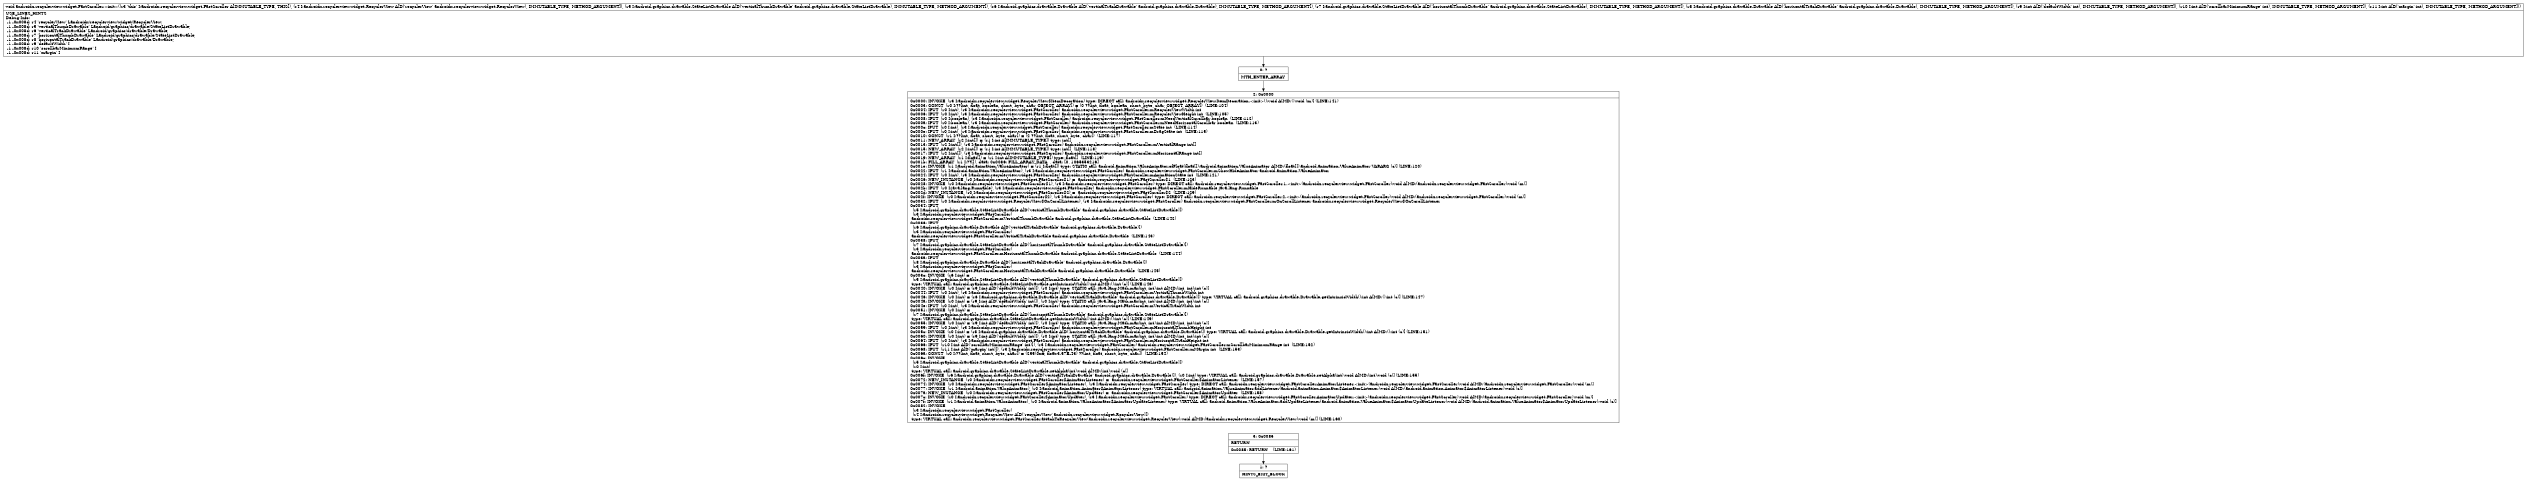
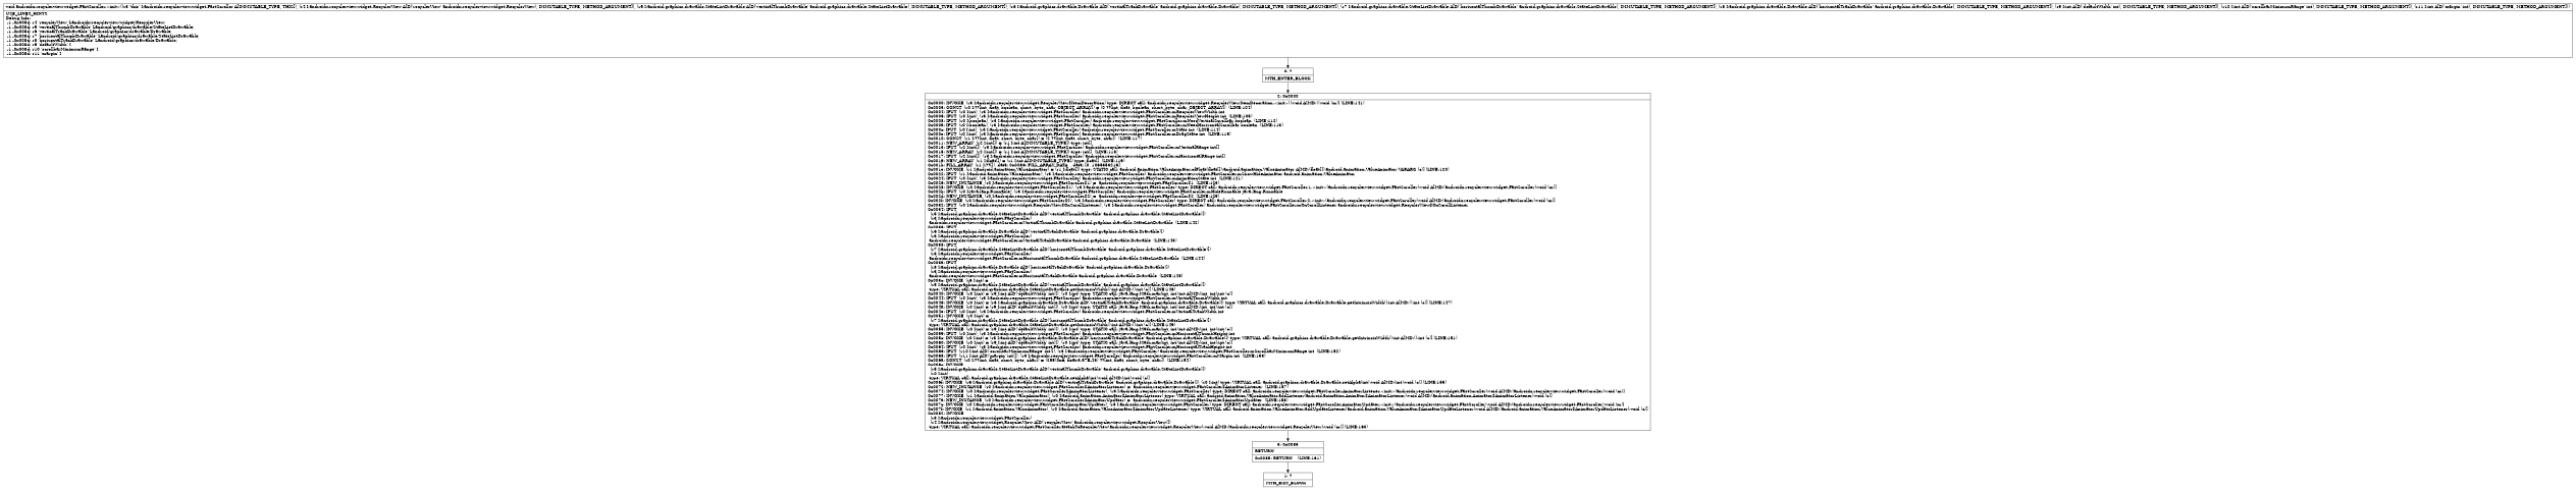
  digraph {
    node [shape=record]
-   n1 [label="{0\:\ ?|MTH_ENTER_ARRAY\l}"]
+   n1 [label="{0\:\ ?|MTH_ENTER_BLOCK\l}"]
    n2 [label="{2\:\ 0x0000|0x0000: INVOKE  (r3 I:androidx.recyclerview.widget.RecyclerView$ItemDecoration) type: DIRECT call: androidx.recyclerview.widget.RecyclerView.ItemDecoration.\<init\>():void A[MD:():void (m)] (LINE:141)\l0x0003: CONST  (r0 I:??[int, float, boolean, short, byte, char, OBJECT, ARRAY]) = (0 ??[int, float, boolean, short, byte, char, OBJECT, ARRAY])  (LINE:104)\l0x0004: IPUT  (r0 I:int), (r3 I:androidx.recyclerview.widget.FastScroller) androidx.recyclerview.widget.FastScroller.mRecyclerViewWidth int \l0x0006: IPUT  (r0 I:int), (r3 I:androidx.recyclerview.widget.FastScroller) androidx.recyclerview.widget.FastScroller.mRecyclerViewHeight int  (LINE:105)\l0x0008: IPUT  (r0 I:boolean), (r3 I:androidx.recyclerview.widget.FastScroller) androidx.recyclerview.widget.FastScroller.mNeedVerticalScrollbar boolean  (LINE:112)\l0x000a: IPUT  (r0 I:boolean), (r3 I:androidx.recyclerview.widget.FastScroller) androidx.recyclerview.widget.FastScroller.mNeedHorizontalScrollbar boolean  (LINE:113)\l0x000c: IPUT  (r0 I:int), (r3 I:androidx.recyclerview.widget.FastScroller) androidx.recyclerview.widget.FastScroller.mState int  (LINE:114)\l0x000e: IPUT  (r0 I:int), (r3 I:androidx.recyclerview.widget.FastScroller) androidx.recyclerview.widget.FastScroller.mDragState int  (LINE:115)\l0x0010: CONST  (r1 I:??[int, float, short, byte, char]) = (2 ??[int, float, short, byte, char])  (LINE:117)\l0x0011: NEW_ARRAY  (r2 I:int[]) = (r1 I:int A[IMMUTABLE_TYPE]) type: int[] \l0x0013: IPUT  (r2 I:int[]), (r3 I:androidx.recyclerview.widget.FastScroller) androidx.recyclerview.widget.FastScroller.mVerticalRange int[] \l0x0015: NEW_ARRAY  (r2 I:int[]) = (r1 I:int A[IMMUTABLE_TYPE]) type: int[]  (LINE:118)\l0x0017: IPUT  (r2 I:int[]), (r3 I:androidx.recyclerview.widget.FastScroller) androidx.recyclerview.widget.FastScroller.mHorizontalRange int[] \l0x0019: NEW_ARRAY  (r1 I:float[]) = (r1 I:int A[IMMUTABLE_TYPE]) type: float[]  (LINE:119)\l0x001b: FILL_ARRAY  (r1 I:??[]), data: 0x0086: FILL_ARRAY_DATA  , data: [0, 1065353216] \l0x001e: INVOKE  (r1 I:android.animation.ValueAnimator) = (r1 I:float[]) type: STATIC call: android.animation.ValueAnimator.ofFloat(float[]):android.animation.ValueAnimator A[MD:(float[]):android.animation.ValueAnimator VARARG (c)] (LINE:120)\l0x0022: IPUT  (r1 I:android.animation.ValueAnimator), (r3 I:androidx.recyclerview.widget.FastScroller) androidx.recyclerview.widget.FastScroller.mShowHideAnimator android.animation.ValueAnimator \l0x0024: IPUT  (r0 I:int), (r3 I:androidx.recyclerview.widget.FastScroller) androidx.recyclerview.widget.FastScroller.mAnimationState int  (LINE:121)\l0x0026: NEW_INSTANCE  (r0 I:androidx.recyclerview.widget.FastScroller$1) =  androidx.recyclerview.widget.FastScroller$1  (LINE:123)\l0x0028: INVOKE  (r0 I:androidx.recyclerview.widget.FastScroller$1), (r3 I:androidx.recyclerview.widget.FastScroller) type: DIRECT call: androidx.recyclerview.widget.FastScroller.1.\<init\>(androidx.recyclerview.widget.FastScroller):void A[MD:(androidx.recyclerview.widget.FastScroller):void (m)]\l0x002b: IPUT  (r0 I:java.lang.Runnable), (r3 I:androidx.recyclerview.widget.FastScroller) androidx.recyclerview.widget.FastScroller.mHideRunnable java.lang.Runnable \l0x002d: NEW_INSTANCE  (r0 I:androidx.recyclerview.widget.FastScroller$2) =  androidx.recyclerview.widget.FastScroller$2  (LINE:129)\l0x002f: INVOKE  (r0 I:androidx.recyclerview.widget.FastScroller$2), (r3 I:androidx.recyclerview.widget.FastScroller) type: DIRECT call: androidx.recyclerview.widget.FastScroller.2.\<init\>(androidx.recyclerview.widget.FastScroller):void A[MD:(androidx.recyclerview.widget.FastScroller):void (m)]\l0x0032: IPUT  (r0 I:androidx.recyclerview.widget.RecyclerView$OnScrollListener), (r3 I:androidx.recyclerview.widget.FastScroller) androidx.recyclerview.widget.FastScroller.mOnScrollListener androidx.recyclerview.widget.RecyclerView$OnScrollListener \l0x0034: IPUT  \l  (r5 I:android.graphics.drawable.StateListDrawable A[D('verticalThumbDrawable' android.graphics.drawable.StateListDrawable)])\l  (r3 I:androidx.recyclerview.widget.FastScroller)\l androidx.recyclerview.widget.FastScroller.mVerticalThumbDrawable android.graphics.drawable.StateListDrawable  (LINE:142)\l0x0036: IPUT  \l  (r6 I:android.graphics.drawable.Drawable A[D('verticalTrackDrawable' android.graphics.drawable.Drawable)])\l  (r3 I:androidx.recyclerview.widget.FastScroller)\l androidx.recyclerview.widget.FastScroller.mVerticalTrackDrawable android.graphics.drawable.Drawable  (LINE:143)\l0x0038: IPUT  \l  (r7 I:android.graphics.drawable.StateListDrawable A[D('horizontalThumbDrawable' android.graphics.drawable.StateListDrawable)])\l  (r3 I:androidx.recyclerview.widget.FastScroller)\l androidx.recyclerview.widget.FastScroller.mHorizontalThumbDrawable android.graphics.drawable.StateListDrawable  (LINE:144)\l0x003a: IPUT  \l  (r8 I:android.graphics.drawable.Drawable A[D('horizontalTrackDrawable' android.graphics.drawable.Drawable)])\l  (r3 I:androidx.recyclerview.widget.FastScroller)\l androidx.recyclerview.widget.FastScroller.mHorizontalTrackDrawable android.graphics.drawable.Drawable  (LINE:145)\l0x003c: INVOKE  (r6 I:int) = \l  (r5 I:android.graphics.drawable.StateListDrawable A[D('verticalThumbDrawable' android.graphics.drawable.StateListDrawable)])\l type: VIRTUAL call: android.graphics.drawable.StateListDrawable.getIntrinsicWidth():int A[MD:():int (c)] (LINE:146)\l0x0040: INVOKE  (r0 I:int) = (r9 I:int A[D('defaultWidth' int)]), (r0 I:int) type: STATIC call: java.lang.Math.max(int, int):int A[MD:(int, int):int (c)]\l0x0044: IPUT  (r0 I:int), (r3 I:androidx.recyclerview.widget.FastScroller) androidx.recyclerview.widget.FastScroller.mVerticalThumbWidth int \l0x0046: INVOKE  (r0 I:int) = (r6 I:android.graphics.drawable.Drawable A[D('verticalTrackDrawable' android.graphics.drawable.Drawable)]) type: VIRTUAL call: android.graphics.drawable.Drawable.getIntrinsicWidth():int A[MD:():int (c)] (LINE:147)\l0x004a: INVOKE  (r0 I:int) = (r9 I:int A[D('defaultWidth' int)]), (r0 I:int) type: STATIC call: java.lang.Math.max(int, int):int A[MD:(int, int):int (c)]\l0x004e: IPUT  (r0 I:int), (r3 I:androidx.recyclerview.widget.FastScroller) androidx.recyclerview.widget.FastScroller.mVerticalTrackWidth int \l0x0051: INVOKE  (r0 I:int) = \l  (r7 I:android.graphics.drawable.StateListDrawable A[D('horizontalThumbDrawable' android.graphics.drawable.StateListDrawable)])\l type: VIRTUAL call: android.graphics.drawable.StateListDrawable.getIntrinsicWidth():int A[MD:():int (c)] (LINE:149)\l0x0055: INVOKE  (r0 I:int) = (r9 I:int A[D('defaultWidth' int)]), (r0 I:int) type: STATIC call: java.lang.Math.max(int, int):int A[MD:(int, int):int (c)]\l0x0059: IPUT  (r0 I:int), (r3 I:androidx.recyclerview.widget.FastScroller) androidx.recyclerview.widget.FastScroller.mHorizontalThumbHeight int \l0x005c: INVOKE  (r0 I:int) = (r8 I:android.graphics.drawable.Drawable A[D('horizontalTrackDrawable' android.graphics.drawable.Drawable)]) type: VIRTUAL call: android.graphics.drawable.Drawable.getIntrinsicWidth():int A[MD:():int (c)] (LINE:151)\l0x0060: INVOKE  (r0 I:int) = (r9 I:int A[D('defaultWidth' int)]), (r0 I:int) type: STATIC call: java.lang.Math.max(int, int):int A[MD:(int, int):int (c)]\l0x0064: IPUT  (r0 I:int), (r3 I:androidx.recyclerview.widget.FastScroller) androidx.recyclerview.widget.FastScroller.mHorizontalTrackHeight int \l0x0066: IPUT  (r10 I:int A[D('scrollbarMinimumRange' int)]), (r3 I:androidx.recyclerview.widget.FastScroller) androidx.recyclerview.widget.FastScroller.mScrollbarMinimumRange int  (LINE:152)\l0x0068: IPUT  (r11 I:int A[D('margin' int)]), (r3 I:androidx.recyclerview.widget.FastScroller) androidx.recyclerview.widget.FastScroller.mMargin int  (LINE:153)\l0x006a: CONST  (r0 I:??[int, float, short, byte, char]) = (255(0xff, float:3.57E\-43) ??[int, float, short, byte, char])  (LINE:154)\l0x006c: INVOKE  \l  (r5 I:android.graphics.drawable.StateListDrawable A[D('verticalThumbDrawable' android.graphics.drawable.StateListDrawable)])\l  (r0 I:int)\l type: VIRTUAL call: android.graphics.drawable.StateListDrawable.setAlpha(int):void A[MD:(int):void (c)]\l0x006f: INVOKE  (r6 I:android.graphics.drawable.Drawable A[D('verticalTrackDrawable' android.graphics.drawable.Drawable)]), (r0 I:int) type: VIRTUAL call: android.graphics.drawable.Drawable.setAlpha(int):void A[MD:(int):void (c)] (LINE:155)\l0x0072: NEW_INSTANCE  (r0 I:androidx.recyclerview.widget.FastScroller$AnimatorListener) =  androidx.recyclerview.widget.FastScroller$AnimatorListener  (LINE:157)\l0x0074: INVOKE  (r0 I:androidx.recyclerview.widget.FastScroller$AnimatorListener), (r3 I:androidx.recyclerview.widget.FastScroller) type: DIRECT call: androidx.recyclerview.widget.FastScroller.AnimatorListener.\<init\>(androidx.recyclerview.widget.FastScroller):void A[MD:(androidx.recyclerview.widget.FastScroller):void (m)]\l0x0077: INVOKE  (r1 I:android.animation.ValueAnimator), (r0 I:android.animation.Animator$AnimatorListener) type: VIRTUAL call: android.animation.ValueAnimator.addListener(android.animation.Animator$AnimatorListener):void A[MD:(android.animation.Animator$AnimatorListener):void (c)]\l0x007a: NEW_INSTANCE  (r0 I:androidx.recyclerview.widget.FastScroller$AnimatorUpdater) =  androidx.recyclerview.widget.FastScroller$AnimatorUpdater  (LINE:158)\l0x007c: INVOKE  (r0 I:androidx.recyclerview.widget.FastScroller$AnimatorUpdater), (r3 I:androidx.recyclerview.widget.FastScroller) type: DIRECT call: androidx.recyclerview.widget.FastScroller.AnimatorUpdater.\<init\>(androidx.recyclerview.widget.FastScroller):void A[MD:(androidx.recyclerview.widget.FastScroller):void (m)]\l0x007f: INVOKE  (r1 I:android.animation.ValueAnimator), (r0 I:android.animation.ValueAnimator$AnimatorUpdateListener) type: VIRTUAL call: android.animation.ValueAnimator.addUpdateListener(android.animation.ValueAnimator$AnimatorUpdateListener):void A[MD:(android.animation.ValueAnimator$AnimatorUpdateListener):void (c)]\l0x0082: INVOKE  \l  (r3 I:androidx.recyclerview.widget.FastScroller)\l  (r4 I:androidx.recyclerview.widget.RecyclerView A[D('recyclerView' androidx.recyclerview.widget.RecyclerView)])\l type: VIRTUAL call: androidx.recyclerview.widget.FastScroller.attachToRecyclerView(androidx.recyclerview.widget.RecyclerView):void A[MD:(androidx.recyclerview.widget.RecyclerView):void (m)] (LINE:160)\l}"]
    n3 [label="{3\:\ 0x0085|RETURN\l|0x0085: RETURN    (LINE:161)\l}"]
-   n4 [label="{1\:\ ?|HINTS_EXIT_BLOCK\l}"]
+   n4 [label="{1\:\ ?|MTH_EXIT_BLOCK\l}"]
    n5 [label="{void androidx.recyclerview.widget.FastScroller.\<init\>((r3 'this' I:androidx.recyclerview.widget.FastScroller A[IMMUTABLE_TYPE, THIS]), (r4 I:androidx.recyclerview.widget.RecyclerView A[D('recyclerView' androidx.recyclerview.widget.RecyclerView), IMMUTABLE_TYPE, METHOD_ARGUMENT]), (r5 I:android.graphics.drawable.StateListDrawable A[D('verticalThumbDrawable' android.graphics.drawable.StateListDrawable), IMMUTABLE_TYPE, METHOD_ARGUMENT]), (r6 I:android.graphics.drawable.Drawable A[D('verticalTrackDrawable' android.graphics.drawable.Drawable), IMMUTABLE_TYPE, METHOD_ARGUMENT]), (r7 I:android.graphics.drawable.StateListDrawable A[D('horizontalThumbDrawable' android.graphics.drawable.StateListDrawable), IMMUTABLE_TYPE, METHOD_ARGUMENT]), (r8 I:android.graphics.drawable.Drawable A[D('horizontalTrackDrawable' android.graphics.drawable.Drawable), IMMUTABLE_TYPE, METHOD_ARGUMENT]), (r9 I:int A[D('defaultWidth' int), IMMUTABLE_TYPE, METHOD_ARGUMENT]), (r10 I:int A[D('scrollbarMinimumRange' int), IMMUTABLE_TYPE, METHOD_ARGUMENT]), (r11 I:int A[D('margin' int), IMMUTABLE_TYPE, METHOD_ARGUMENT]))  | USE_LINES_HINTS\lDebug Info:\l  \-1 \-0x008d: r4 'recyclerView' Landroidx\/recyclerview\/widget\/RecyclerView;\l  \-1 \-0x008d: r5 'verticalThumbDrawable' Landroid\/graphics\/drawable\/StateListDrawable;\l  \-1 \-0x008d: r6 'verticalTrackDrawable' Landroid\/graphics\/drawable\/Drawable;\l  \-1 \-0x008d: r7 'horizontalThumbDrawable' Landroid\/graphics\/drawable\/StateListDrawable;\l  \-1 \-0x008d: r8 'horizontalTrackDrawable' Landroid\/graphics\/drawable\/Drawable;\l  \-1 \-0x008d: r9 'defaultWidth' I\l  \-1 \-0x008d: r10 'scrollbarMinimumRange' I\l  \-1 \-0x008d: r11 'margin' I\l}"]
    n1 -> n2
+   n2 -> n3
    n3 -> n4
    n5 -> n1
  }
